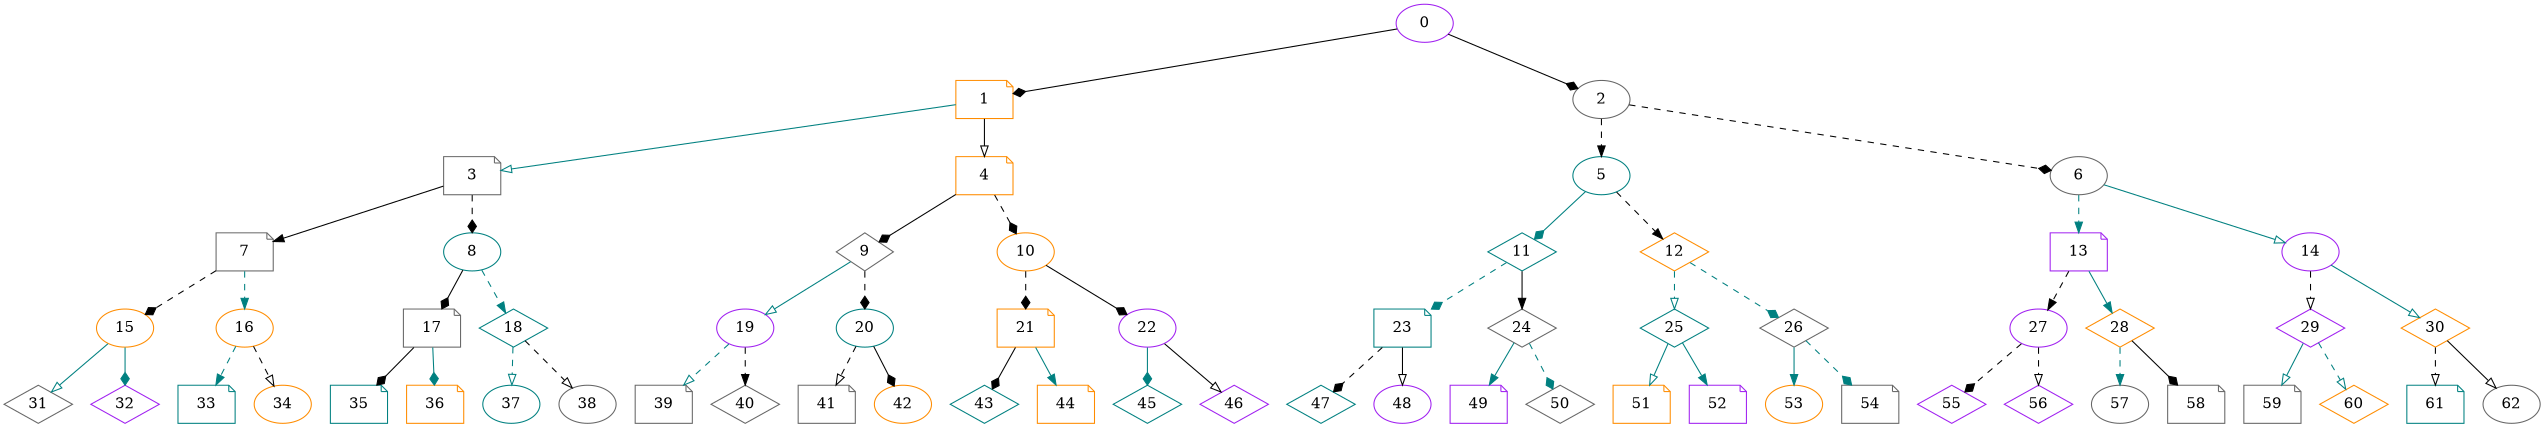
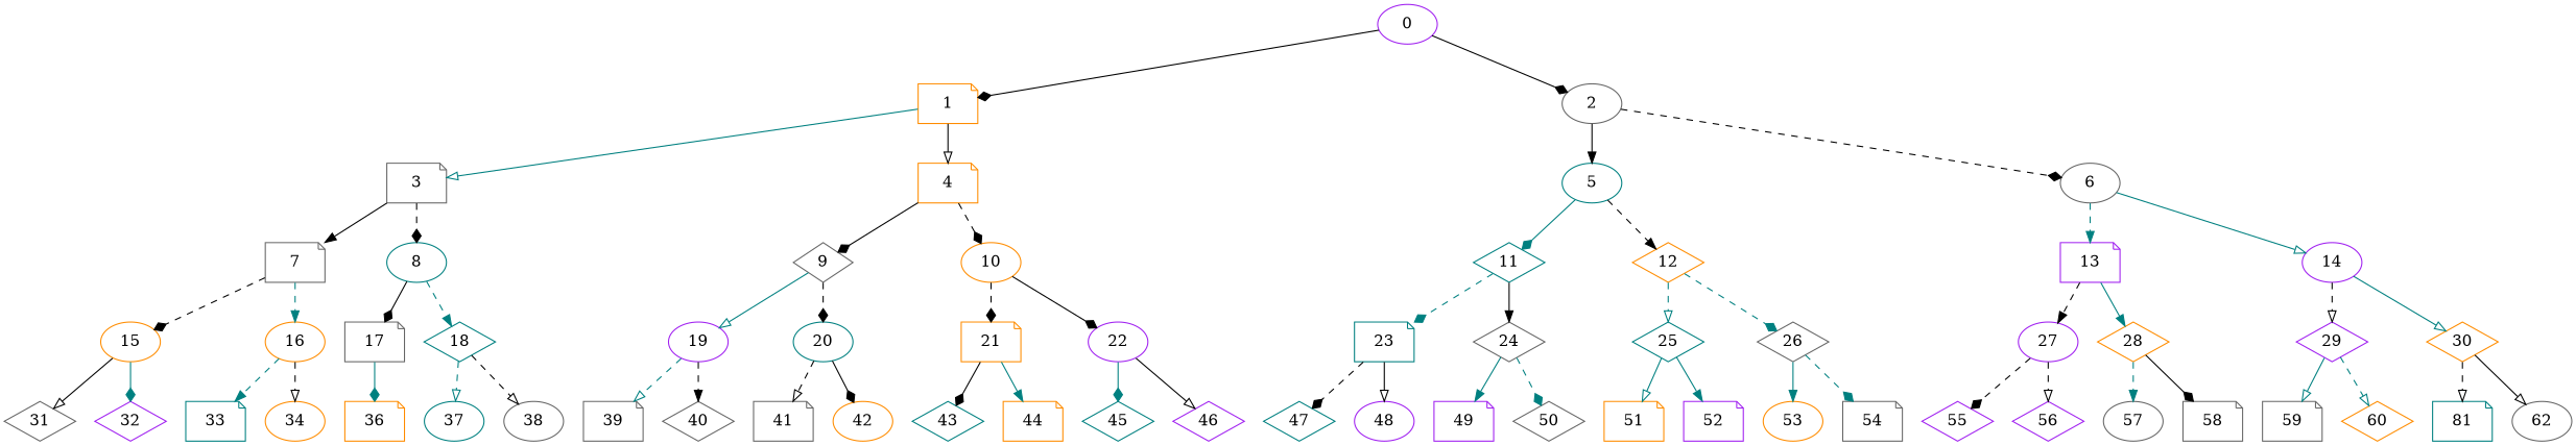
  digraph {
    node [color=gray40 shape=ellipse]
    edge [arrowhead=diamond color=black style=solid w=0]
    0 [color=purple]
    1 [color=darkorange shape=note]
    2
    3 [shape=note]
    4 [color=darkorange shape=note]
    5 [color=teal]
    6
    7 [shape=note]
    8 [color=teal]
    9 [shape=diamond]
    10 [color=darkorange]
    11 [color=teal shape=diamond]
    12 [color=darkorange shape=diamond]
    13 [color=purple shape=note]
    14 [color=purple]
    15 [color=darkorange]
    16 [color=darkorange]
    17 [shape=note]
    18 [color=teal shape=diamond]
    19 [color=purple]
    20 [color=teal]
    21 [color=darkorange shape=note]
    22 [color=purple]
    23 [color=teal shape=note]
    24 [shape=diamond]
    25 [color=teal shape=diamond]
    26 [shape=diamond]
    27 [color=purple]
    28 [color=darkorange shape=diamond]
    29 [color=purple shape=diamond]
    30 [color=darkorange shape=diamond]
    31 [shape=diamond]
    32 [color=purple shape=diamond]
    33 [color=teal shape=note]
    34 [color=darkorange]
-   35 [color=teal shape=note]
    36 [color=darkorange shape=note]
    37 [color=teal]
    38
    39 [shape=note]
    40 [shape=diamond]
    41 [shape=note]
    42 [color=darkorange]
    43 [color=teal shape=diamond]
    44 [color=darkorange shape=note]
    45 [color=teal shape=diamond]
    46 [color=purple shape=diamond]
    47 [color=teal shape=diamond]
    48 [color=purple]
    49 [color=purple shape=note]
    50 [shape=diamond]
    51 [color=darkorange shape=note]
    52 [color=purple shape=note]
    53 [color=darkorange]
    54 [shape=note]
    55 [color=purple shape=diamond]
    56 [color=purple shape=diamond]
    57
    58 [shape=note]
    59 [shape=note]
    60 [color=darkorange shape=diamond]
-   61 [color=teal shape=note]
+   61 [color=teal shape=note label=81]
    62
    0 -> 1 [w=1]
    0 -> 2
    1 -> 3 [arrowhead=onormal color=teal]
    1 -> 4 [arrowhead=onormal w=1]
-   2 -> 5 [arrowhead=normal style=dashed]
+   2 -> 5 [arrowhead=normal]
    2 -> 6 [style=dashed]
    3 -> 7 [arrowhead=normal w=1]
    3 -> 8 [style=dashed]
    4 -> 9
    4 -> 10 [style=dashed]
    5 -> 11 [color=teal w=1]
    5 -> 12 [arrowhead=normal style=dashed]
    6 -> 13 [arrowhead=normal color=teal style=dashed w=1]
    6 -> 14 [arrowhead=onormal color=teal]
    7 -> 15 [style=dashed]
    7 -> 16 [arrowhead=normal color=teal style=dashed]
    8 -> 17
    8 -> 18 [arrowhead=normal color=teal style=dashed w=1]
    9 -> 19 [arrowhead=onormal color=teal]
    9 -> 20 [style=dashed]
    10 -> 21 [style=dashed]
    10 -> 22
    11 -> 23 [color=teal style=dashed w=1]
    11 -> 24 [arrowhead=normal]
    12 -> 25 [arrowhead=onormal color=teal style=dashed]
    12 -> 26 [color=teal style=dashed]
    13 -> 27 [arrowhead=normal style=dashed]
    13 -> 28 [arrowhead=normal color=teal w=1]
    14 -> 29 [arrowhead=onormal style=dashed]
    14 -> 30 [arrowhead=onormal color=teal]
-   15 -> 31 [arrowhead=onormal color=teal]
+   15 -> 31 [arrowhead=onormal]
    15 -> 32 [color=teal]
    16 -> 33 [arrowhead=normal color=teal style=dashed]
    16 -> 34 [arrowhead=onormal style=dashed w=1]
-   17 -> 35
    17 -> 36 [color=teal]
    18 -> 37 [arrowhead=onormal color=teal style=dashed]
    18 -> 38 [arrowhead=onormal style=dashed]
    19 -> 39 [arrowhead=onormal color=teal style=dashed]
    19 -> 40 [arrowhead=normal style=dashed]
    20 -> 41 [arrowhead=onormal style=dashed]
    20 -> 42
    21 -> 43
    21 -> 44 [arrowhead=normal color=teal]
    22 -> 45 [color=teal w=1]
    22 -> 46 [arrowhead=onormal]
    23 -> 47 [style=dashed w=1]
    23 -> 48 [arrowhead=onormal]
    24 -> 49 [arrowhead=normal color=teal]
    24 -> 50 [color=teal style=dashed w=1]
    25 -> 51 [arrowhead=onormal color=teal]
    25 -> 52 [arrowhead=normal color=teal]
    26 -> 53 [arrowhead=normal color=teal w=2]
    26 -> 54 [color=teal style=dashed w=1]
    27 -> 55 [style=dashed]
    27 -> 56 [arrowhead=onormal style=dashed]
    28 -> 57 [arrowhead=normal color=teal style=dashed]
    28 -> 58 [w=1]
    29 -> 59 [arrowhead=onormal color=teal]
    29 -> 60 [arrowhead=onormal color=teal style=dashed]
    30 -> 61 [arrowhead=onormal style=dashed]
    30 -> 62 [arrowhead=onormal]
  }
